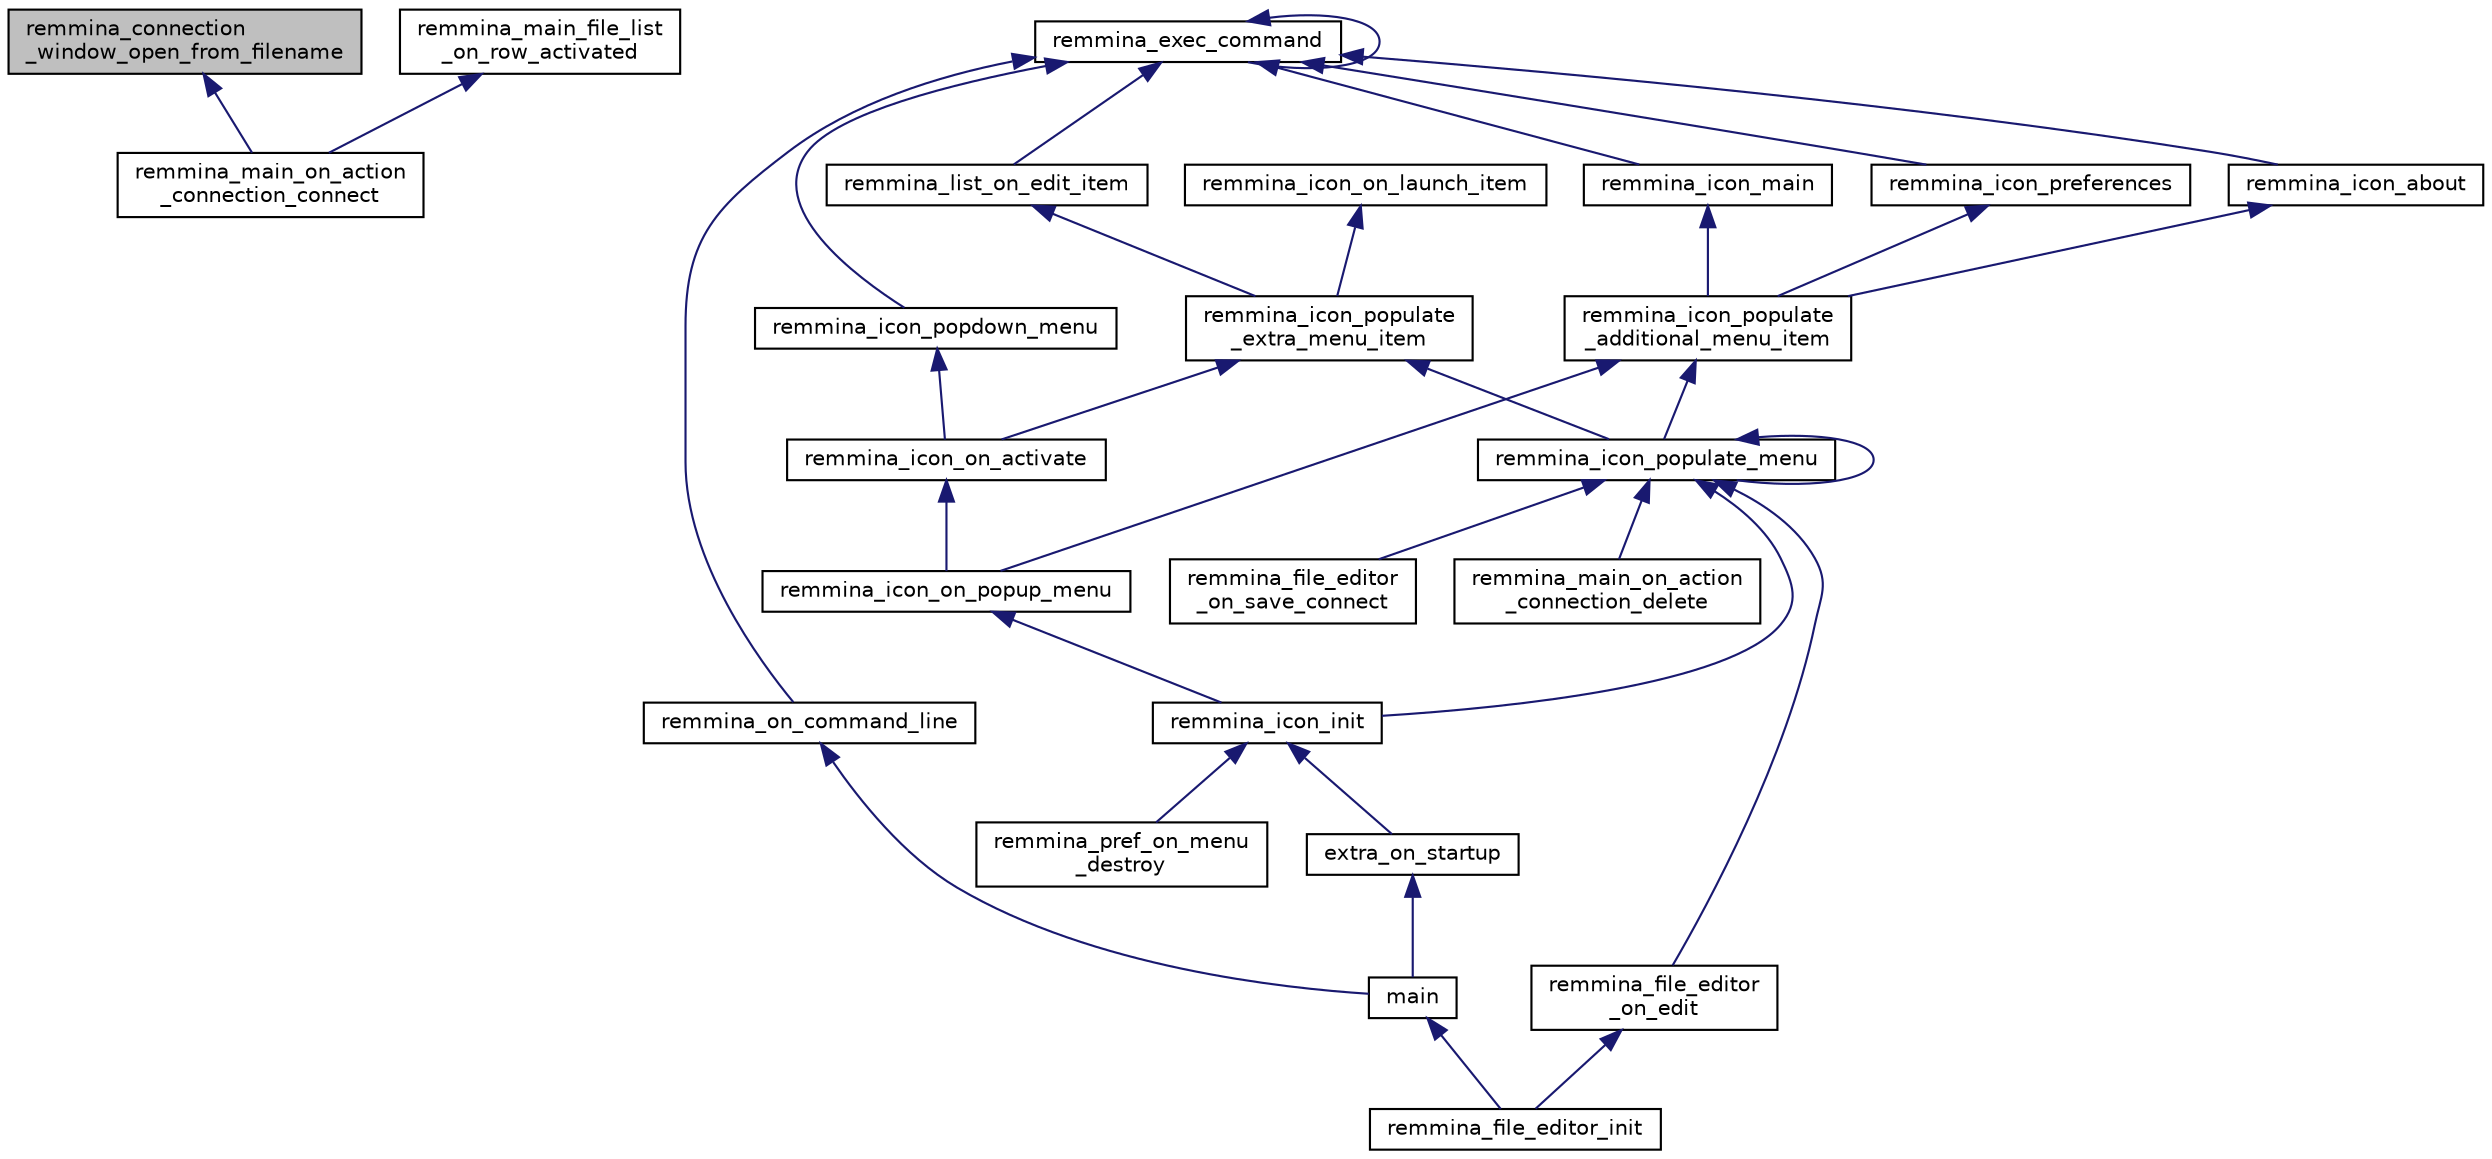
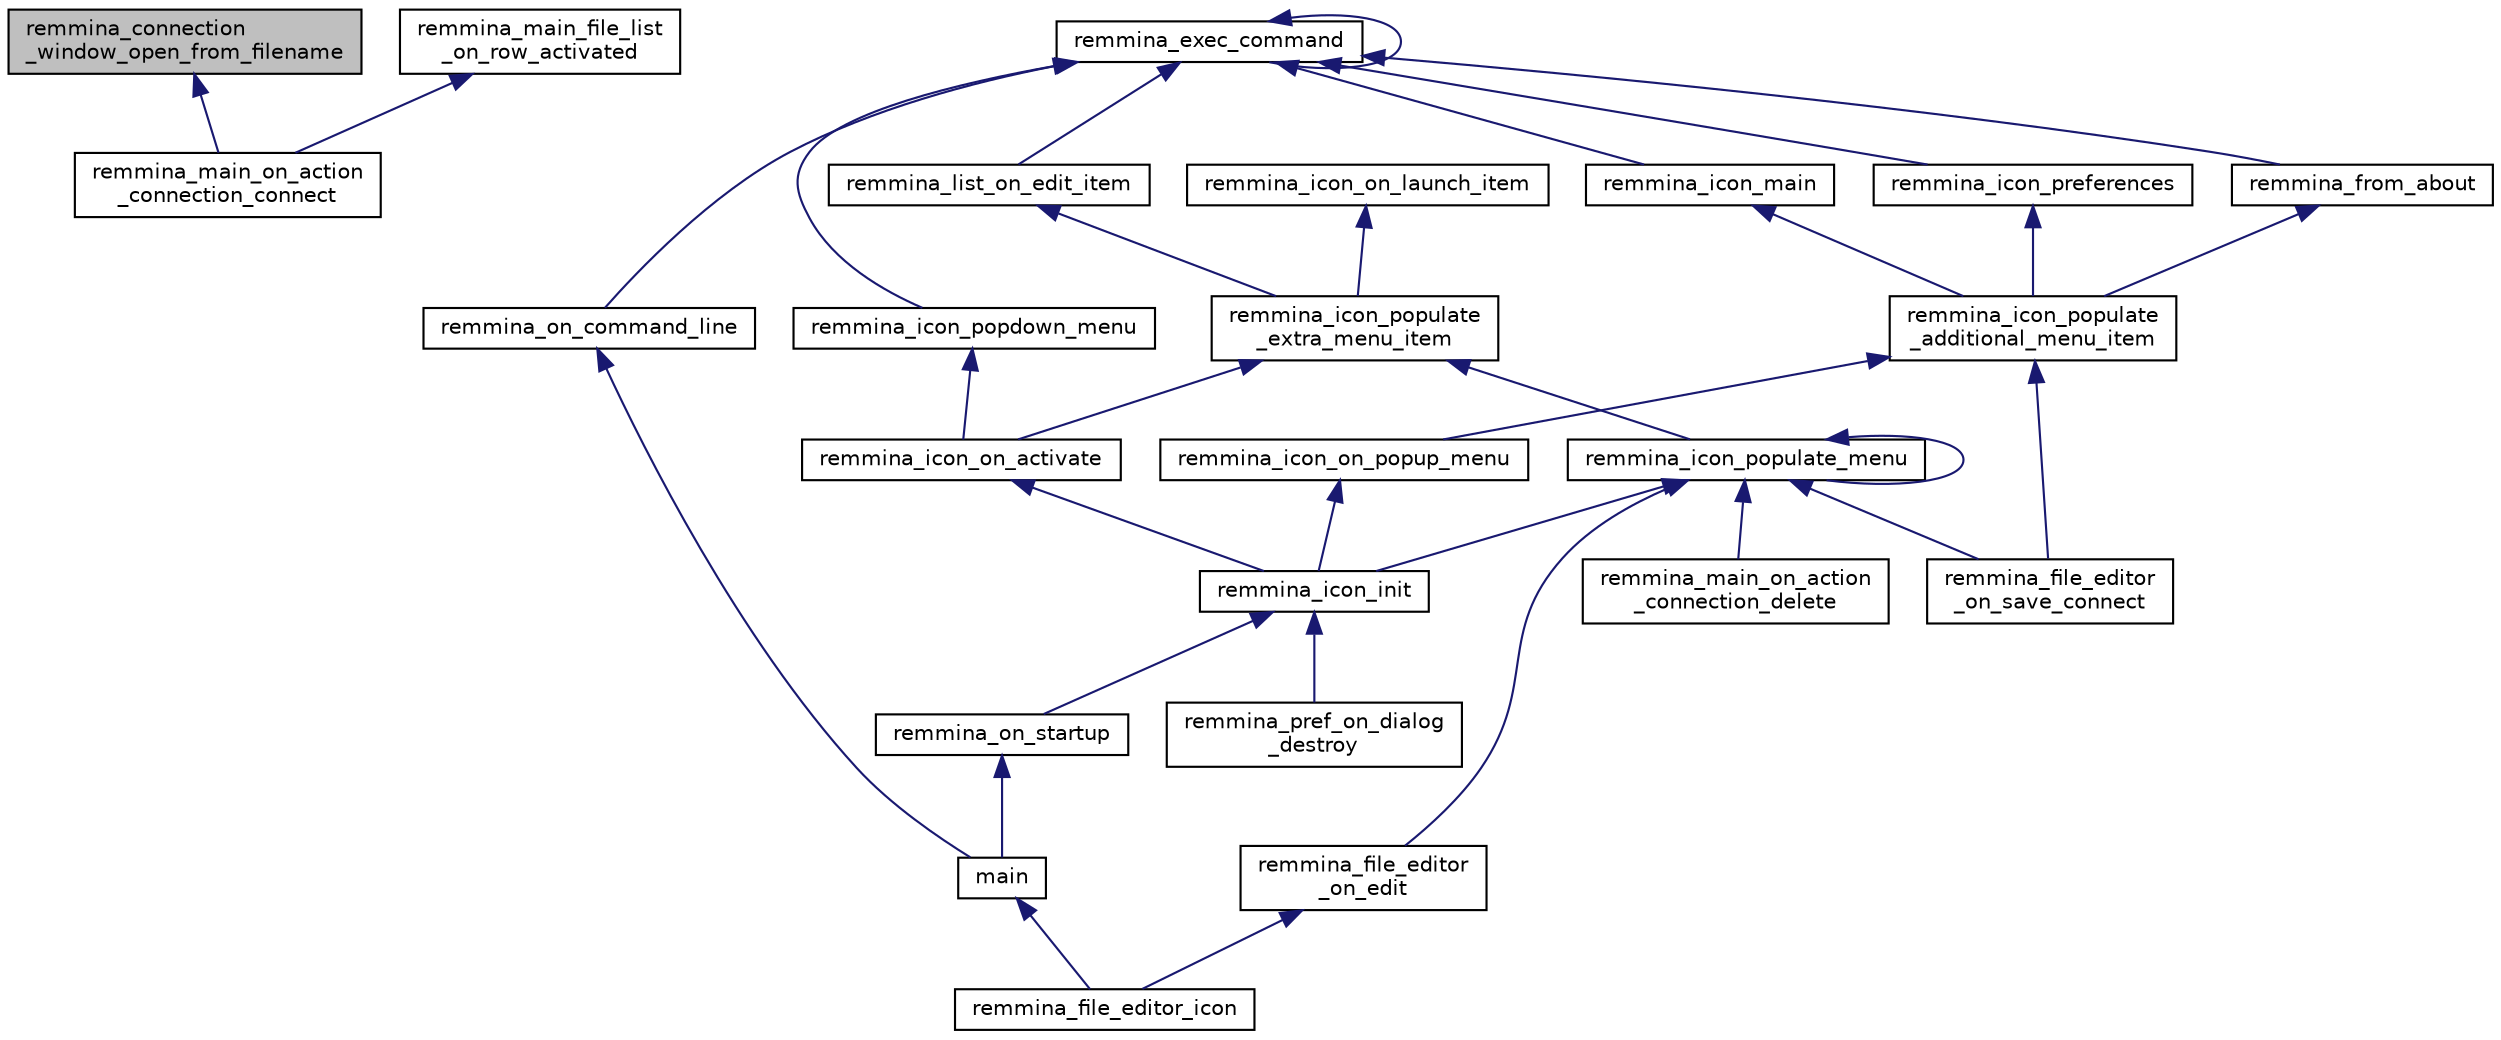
  digraph {
    rankdir=TB
    node [color=black fillcolor=white fontname=Helvetica fontsize=10 shape=record style=filled]
    edge [color=midnightblue dir=back fontname=Helvetica fontsize=10 labelfontname=Helvetica labelfontsize=10 style=solid]
    n1 [fillcolor=grey75 fontcolor=black height=0.2 label="remmina_connection\l_window_open_from_filename" width=0.4]
    n2 [height=0.2 label="remmina_main_on_action\l_connection_connect" width=0.4]
    n3 [height=0.2 label=remmina_exec_command width=0.4]
    n4 [height=0.2 label=remmina_on_command_line width=0.4]
    n5 [height=0.2 label=remmina_icon_main width=0.4]
    n6 [height=0.2 label=remmina_icon_preferences width=0.4]
-   n7 [height=0.2 label=remmina_icon_about width=0.4]
+   n7 [height=0.2 label=remmina_from_about width=0.4]
    n8 [height=0.2 label=remmina_list_on_edit_item width=0.4]
    n9 [height=0.2 label=remmina_icon_popdown_menu width=0.4]
    n10 [height=0.2 label=main width=0.4]
    n11 [height=0.2 label="remmina_icon_populate\l_additional_menu_item" width=0.4]
    n12 [height=0.2 label=remmina_icon_on_launch_item width=0.4]
    n13 [height=0.2 label="remmina_icon_populate\l_extra_menu_item" width=0.4]
    n14 [height=0.2 label=remmina_icon_on_activate width=0.4]
-   n15 [height=0.2 label=remmina_file_editor_init width=0.4]
+   n15 [height=0.2 label=remmina_file_editor_icon width=0.4]
    n16 [height=0.2 label=remmina_icon_populate_menu width=0.4]
    n17 [height=0.2 label=remmina_icon_on_popup_menu width=0.4]
    n18 [height=0.2 label="remmina_file_editor\l_on_edit" width=0.4]
    n19 [height=0.2 label="remmina_file_editor\l_on_save_connect" width=0.4]
    n20 [height=0.2 label=remmina_icon_init width=0.4]
    n21 [height=0.2 label="remmina_main_on_action\l_connection_delete" width=0.4]
-   n22 [height=0.2 label=extra_on_startup width=0.4]
-   n23 [height=0.2 label="remmina_pref_on_menu\l_destroy" width=0.4]
+   n22 [height=0.2 label=remmina_on_startup width=0.4]
+   n23 [height=0.2 label="remmina_pref_on_dialog\l_destroy" width=0.4]
    n24 [height=0.2 label="remmina_main_file_list\l_on_row_activated" width=0.4]
    n1 -> n2
    n3 -> n3
    n3 -> n4
    n3 -> n5
    n3 -> n6
    n3 -> n7
    n3 -> n8
    n3 -> n9
    n4 -> n10
    n5 -> n11
    n6 -> n11
    n7 -> n11
    n8 -> n13
    n9 -> n14
    n10 -> n15
-   n11 -> n16
+   n11 -> n19
    n11 -> n17
    n12 -> n13
    n13 -> n14
    n13 -> n16
-   n14 -> n17
+   n14 -> n20
    n16 -> n16
    n16 -> n18
    n16 -> n19
    n16 -> n20
    n16 -> n21
    n17 -> n20
    n18 -> n15
    n20 -> n22
    n20 -> n23
    n22 -> n10
    n24 -> n2
  }
